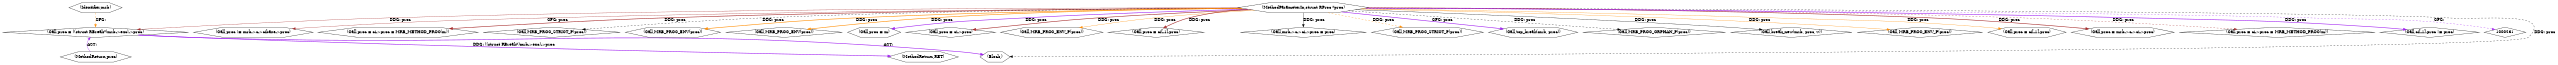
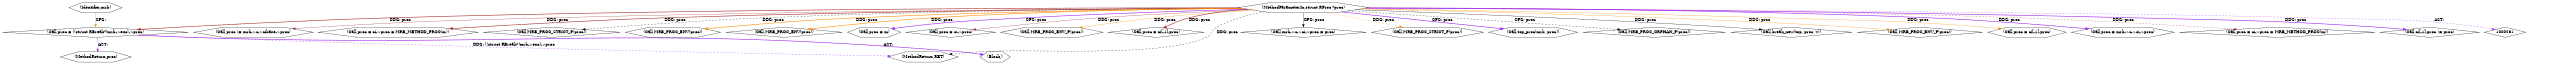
  digraph {
    node [shape=hexagon]
    edge [color=purple style=bold]
    n1 [label="(Call,proc = ((struct RBreak*)mrb->exc)->proc)" shape=diamond]
    n2 [label="(Block,)"]
    n3 [label="(MethodReturn,RET)"]
    n4 [label="(MethodParameterIn,struct RProc *proc)"]
    n5 [label="(Call,proc != mrb->c->cibase->proc)"]
    n6 [label="(Call,proc = ci->proc = MRB_METHOD_PROC(m))"]
    n7 [label="(Call,MRB_PROC_STRICT_P(proc))" shape=diamond]
    n8 [label="(Call,MRB_PROC_ENV(proc))"]
    n9 [label="(Call,MRB_PROC_ENV(proc))" shape=diamond]
    n10 [label="(Call,proc = m)"]
    n11 [label="(Call,proc = ci->proc)" shape=diamond]
    n12 [label="(Call,MRB_PROC_ENV_P(proc))"]
    n13 [label="(Call,proc = ci[-1].proc)" shape=diamond]
    n14 [label="(Call,mrb->c->ci->proc = proc)" shape=diamond]
    n15 [label="(Call,MRB_PROC_STRICT_P(proc))"]
-   n16 [label="(Call,top_break(mrb, proc))"]
+   n16 [label="(Call,top_proc(mrb, proc))"]
    n17 [label="(Call,MRB_PROC_ORPHAN_P(proc))" shape=diamond]
-   n18 [label="(Call,break_new(mrb, proc, v))" shape=diamond]
+   n18 [label="(Call,break_new(top, proc, v))" shape=diamond]
    n19 [label="(Call,MRB_PROC_ENV_P(proc))" shape=diamond]
    n20 [label="(Call,proc = ci[-1].proc)"]
    n21 [label="(Call,proc = mrb->c->ci->proc)"]
    n22 [label="(Call,proc = ci->proc = MRB_METHOD_PROC(m))" shape=diamond]
    n23 [label="(Call,ci[-1].proc != proc)" shape=diamond]
    1000231 [shape=diamond]
    n25 [label="(MethodReturn,proc)"]
    n26 [label="(Identifier,mrb)"]
    n1 -> n2 [label="AST: "]
-   n1 -> n3 [label="DDG: ((struct RBreak*)mrb->exc)->proc"]
-   n4 -> n1 [color=brown label="DDG: proc" style=solid]
-   n4 -> n2 [color=black label="DDG: proc" style=dashed]
-   n4 -> n5 [color=brown label="CFG: proc" style=solid]
+   n1 -> n3 [label="DDG: ((struct RBreak*)mrb->exc)->proc" style=dashed]
+   n4 -> n1 [color=brown label="DDG: proc"]
+   n4 -> n3 [color=black label="DDG: proc" style=dashed]
+   n4 -> n5 [color=brown label="DDG: proc" style=solid]
    n4 -> n6 [color=brown label="DDG: proc"]
    n4 -> n7 [color=black label="DDG: proc" style=dashed]
    n4 -> n8 [color=darkorange label="DDG: proc"]
    n4 -> n9 [color=darkorange label="DDG: proc"]
-   n4 -> n10 [label="DDG: proc"]
-   n4 -> n11 [color=brown label="DDG: proc"]
+   n4 -> n10 [label="CFG: proc"]
+   n4 -> n11 [color=brown label="DDG: proc" style=solid]
    n4 -> n12 [color=darkorange label="DDG: proc" style=solid]
    n4 -> n13 [color=brown label="DDG: proc"]
-   n4 -> n14 [color=black label="DDG: proc" style=solid]
+   n4 -> n14 [color=black label="CFG: proc" style=solid]
    n4 -> n15 [color=darkorange label="DDG: proc" style=dashed]
    n4 -> n16 [label="CFG: proc"]
-   n4 -> n17 [color=black label="DDG: proc" style=dashed]
+   n4 -> n17 [color=black label="CFG: proc" style=dashed]
    n4 -> n18 [color=black label="DDG: proc" style=solid]
    n4 -> n19 [color=darkorange label="DDG: proc" style=solid]
    n4 -> n20 [color=darkorange label="DDG: proc" style=solid]
-   n4 -> n21 [color=brown label="DDG: proc"]
+   n4 -> n21 [label="DDG: proc"]
    n4 -> n22 [color=brown label="DDG: proc" style=dashed]
    n4 -> n23 [label="DDG: proc"]
-   n4 -> 1000231 [label="CFG: " style=dashed]
-   n25 -> n1 [label="AST: " style=solid]
-   n26 -> n1 [color=darkorange label="CFG: " style=dashed]
+   n4 -> 1000231 [label="AST: " style=dashed]
+   n1 -> n25 [label="AST: " style=solid]
+   n26 -> n1 [color=darkorange label="CFG: " style=solid]
  }
